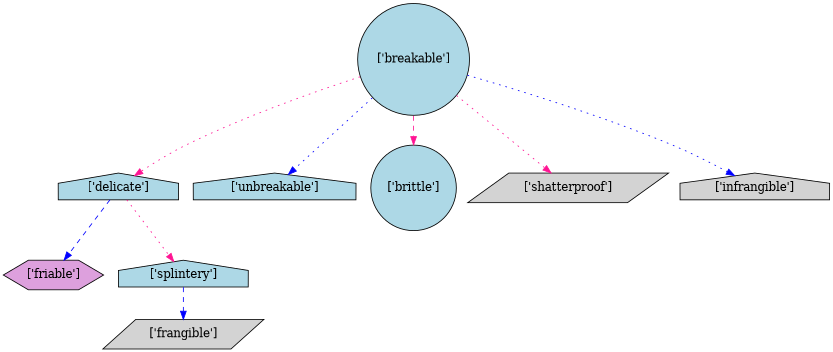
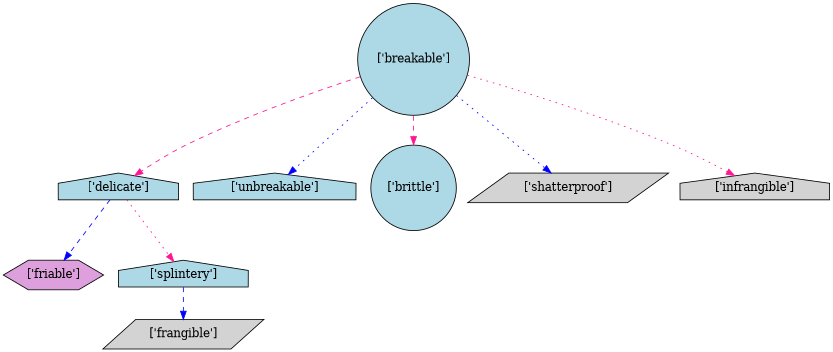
  strict digraph {
    node [fillcolor=lightblue shape=house style=filled]
    edge [color=deeppink style=dashed]
    "['friable']" [fillcolor=plum shape=hexagon]
    "['delicate']"
    "['splintery']"
    "['frangible']" [fillcolor=lightgrey shape=parallelogram]
    "['breakable']" [shape=circle]
    "['unbreakable']"
    "['brittle']" [shape=circle]
    "['shatterproof']" [fillcolor=lightgrey shape=parallelogram]
    "['infrangible']" [fillcolor=lightgrey]
    "['delicate']" -> "['friable']" [color=blue]
    "['delicate']" -> "['splintery']" [style=dotted]
    "['splintery']" -> "['frangible']" [color=blue]
-   "['breakable']" -> "['delicate']" [style=dotted]
+   "['breakable']" -> "['delicate']"
    "['breakable']" -> "['unbreakable']" [color=blue style=dotted]
    "['breakable']" -> "['brittle']"
-   "['breakable']" -> "['shatterproof']" [style=dotted]
-   "['breakable']" -> "['infrangible']" [color=blue style=dotted]
+   "['breakable']" -> "['shatterproof']" [color=blue style=dotted]
+   "['breakable']" -> "['infrangible']" [style=dotted]
  }
